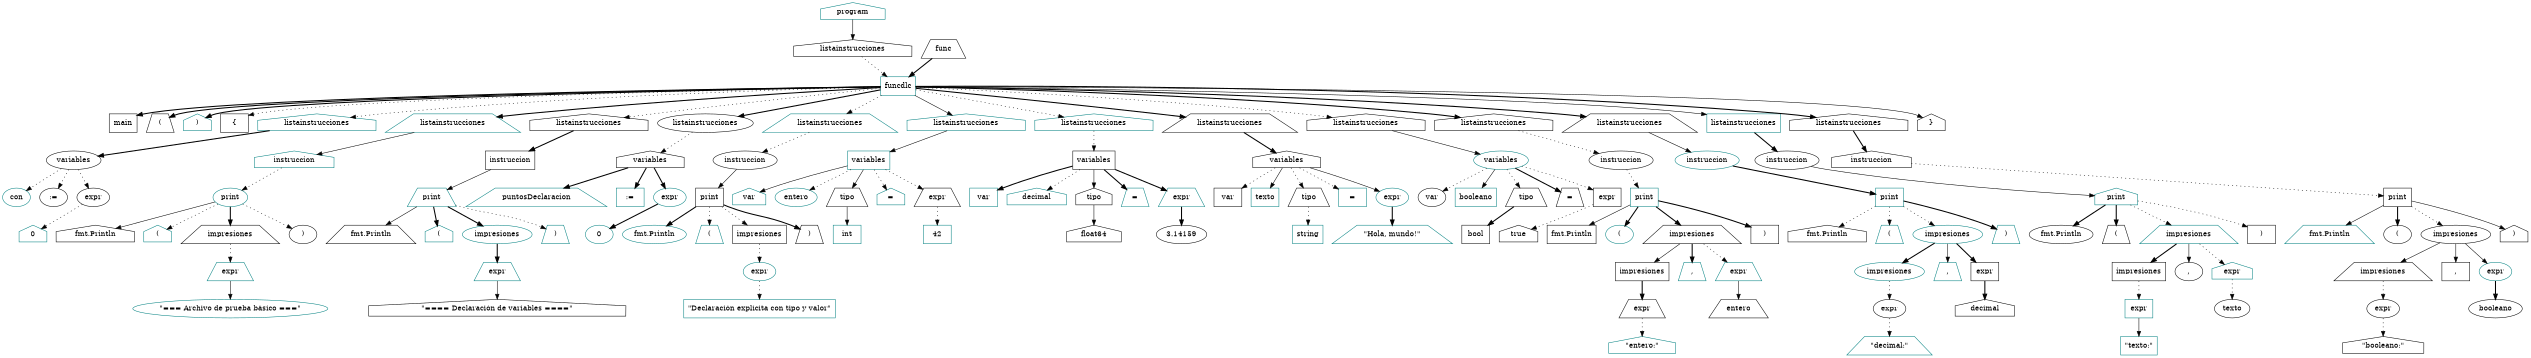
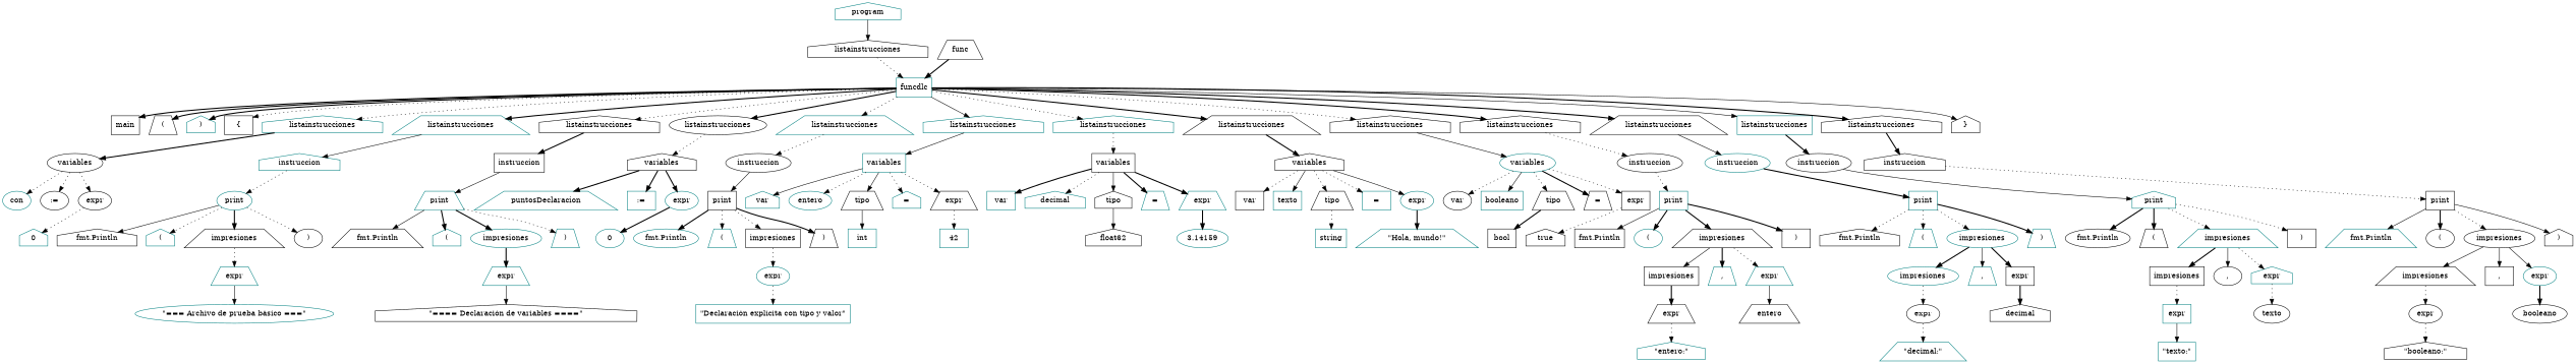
  digraph {
    node [color=black shape=trapezium]
    edge [style=dotted]
    n1 [color=teal label=program shape=house]
    n2 [label=listainstrucciones shape=house]
    n3 [color=teal label=funcdlc shape=box]
    n4 [label=main shape=box]
    n5 [label="("]
    n6 [color=teal label=")" shape=house]
    n7 [label="{" shape=box]
    n8 [color=teal label=listainstrucciones shape=house]
    n9 [color=teal label=listainstrucciones]
    n10 [label=listainstrucciones shape=house]
    n11 [label=listainstrucciones shape=ellipse]
    n12 [color=teal label=listainstrucciones]
    n13 [color=teal label=listainstrucciones shape=house]
    n14 [color=teal label=listainstrucciones shape=house]
    n15 [label=listainstrucciones]
    n16 [label=listainstrucciones shape=house]
    n17 [label=listainstrucciones shape=house]
    n18 [label=listainstrucciones]
    n19 [color=teal label=listainstrucciones shape=box]
    n20 [label=listainstrucciones shape=house]
    n21 [label="}" shape=house]
    n22 [label=func]
    n23 [label=variables shape=ellipse]
    n24 [color=teal label=instruccion shape=house]
    n25 [label=instruccion shape=box]
    n26 [label=variables shape=house]
    n27 [label=instruccion shape=ellipse]
    n28 [color=teal label=variables shape=box]
    n29 [label=variables shape=box]
    n30 [label=variables shape=house]
    n31 [color=teal label=variables shape=ellipse]
    n32 [label=instruccion shape=ellipse]
    n33 [color=teal label=instruccion shape=ellipse]
    n34 [label=instruccion shape=ellipse]
    n35 [label=instruccion shape=house]
    n36 [color=teal label=con shape=ellipse]
    n37 [label=":=" shape=ellipse]
    n38 [label=expr shape=ellipse]
    n39 [color=teal label=0 shape=house]
    n40 [color=teal label=print shape=ellipse]
    n41 [label="fmt.Println" shape=house]
    n42 [color=teal label="(" shape=house]
    n43 [label=impresiones]
    n44 [label=")" shape=ellipse]
    n45 [color=teal label=expr]
    n46 [color=teal label="\"=== Archivo de prueba básico ===\"" shape=ellipse]
    n47 [color=teal label=print]
    n48 [label="fmt.Println"]
    n49 [color=teal label="(" shape=house]
    n50 [color=teal label=impresiones shape=ellipse]
    n51 [color=teal label=")"]
    n52 [color=teal label=expr]
    n53 [label="\"==== Declaración de variables ====\"" shape=house]
    n54 [color=teal label=puntosDeclaracion]
    n55 [color=teal label=":=" shape=box]
    n56 [color=teal label=expr shape=ellipse]
    n57 [color=teal label=0 shape=ellipse]
    n58 [label=print shape=box]
    n59 [color=teal label="fmt.Println" shape=ellipse]
    n60 [color=teal label="("]
    n61 [label=impresiones shape=box]
    n62 [label=")"]
    n63 [color=teal label=expr shape=ellipse]
    n64 [color=teal label="\"Declaración explícita con tipo y valor\"" shape=box]
    n65 [color=teal label=var shape=house]
    n66 [color=teal label=entero shape=ellipse]
    n67 [label=tipo]
    n68 [color=teal label="=" shape=house]
    n69 [label=expr]
    n70 [color=teal label=int shape=box]
    n71 [color=teal label=42 shape=box]
    n72 [color=teal label=var shape=box]
    n73 [color=teal label=decimal shape=house]
    n74 [label=tipo shape=house]
    n75 [color=teal label="="]
    n76 [color=teal label=expr]
-   n77 [label=float64 shape=house]
-   n78 [label=3.14159 shape=ellipse]
+   n77 [label=float62 shape=house]
+   n78 [color=teal label=3.14159 shape=ellipse]
    n79 [label=var shape=box]
    n80 [color=teal label=texto shape=box]
    n81 [label=tipo]
    n82 [color=teal label="=" shape=box]
    n83 [color=teal label=expr shape=ellipse]
    n84 [color=teal label=string shape=box]
    n85 [color=teal label="\"Hola, mundo!\""]
    n86 [label=var shape=ellipse]
    n87 [color=teal label=booleano shape=box]
    n88 [label=tipo]
    n89 [label="="]
    n90 [label=expr shape=box]
    n91 [label=bool shape=box]
    n92 [label=true shape=house]
    n93 [color=teal label=print shape=box]
    n94 [label="fmt.Println" shape=box]
    n95 [color=teal label="(" shape=ellipse]
    n96 [label=impresiones]
    n97 [label=")" shape=box]
    n98 [label=impresiones shape=box]
    n99 [color=teal label=","]
    n100 [color=teal label=expr]
    n101 [label=expr]
    n102 [label=entero]
    n103 [color=teal label="\"entero:\"" shape=house]
    n104 [color=teal label=print shape=box]
    n105 [label="fmt.Println" shape=house]
    n106 [color=teal label="("]
    n107 [color=teal label=impresiones shape=ellipse]
    n108 [color=teal label=")"]
    n109 [color=teal label=impresiones shape=ellipse]
    n110 [color=teal label=","]
    n111 [label=expr shape=box]
    n112 [label=expr shape=ellipse]
    n113 [label=decimal shape=house]
    n114 [color=teal label="\"decimal:\""]
    n115 [color=teal label=print shape=house]
    n116 [label="fmt.Println" shape=ellipse]
    n117 [label="("]
    n118 [color=teal label=impresiones]
    n119 [label=")" shape=box]
    n120 [label=impresiones shape=box]
    n121 [label="," shape=ellipse]
    n122 [color=teal label=expr shape=house]
    n123 [color=teal label=expr shape=box]
    n124 [label=texto shape=ellipse]
    n125 [color=teal label="\"texto:\"" shape=box]
    n126 [label=print shape=box]
    n127 [color=teal label="fmt.Println"]
    n128 [label="(" shape=ellipse]
    n129 [label=impresiones shape=ellipse]
    n130 [label=")" shape=house]
    n131 [label=impresiones]
    n132 [label="," shape=box]
    n133 [color=teal label=expr shape=ellipse]
    n134 [label=expr shape=ellipse]
    n135 [label=booleano shape=ellipse]
    n136 [label="\"booleano:\"" shape=house]
    n1 -> n2 [style=solid]
    n2 -> n3
    n3 -> n4 [style=bold]
    n3 -> n5 [style=bold]
    n3 -> n6 [style=bold]
    n3 -> n7
    n3 -> n8
    n3 -> n9 [style=bold]
    n3 -> n10
    n3 -> n11 [style=bold]
    n3 -> n12
    n3 -> n13 [style=solid]
    n3 -> n14
    n3 -> n15 [style=bold]
    n3 -> n16
    n3 -> n17 [style=bold]
    n3 -> n18 [style=bold]
    n3 -> n19 [style=solid]
    n3 -> n20 [style=bold]
    n3 -> n21 [style=solid]
    n8 -> n23 [style=bold]
    n9 -> n24 [style=solid]
    n10 -> n25 [style=bold]
    n11 -> n26
    n12 -> n27
    n13 -> n28 [style=solid]
    n14 -> n29
    n15 -> n30 [style=bold]
    n16 -> n31 [style=solid]
    n17 -> n32
    n18 -> n33 [style=solid]
    n19 -> n34 [style=bold]
    n20 -> n35 [style=bold]
    n22 -> n3 [style=bold]
    n23 -> n36
    n23 -> n37
    n23 -> n38
    n24 -> n40
    n25 -> n47 [style=solid]
    n26 -> n54 [style=bold]
    n26 -> n55 [style=bold]
    n26 -> n56 [style=bold]
    n27 -> n58 [style=solid]
    n28 -> n65 [style=solid]
    n28 -> n66
    n28 -> n67 [style=solid]
    n28 -> n68
    n28 -> n69
    n29 -> n72 [style=bold]
    n29 -> n73
    n29 -> n74 [style=solid]
    n29 -> n75 [style=bold]
    n29 -> n76 [style=bold]
    n30 -> n79
    n30 -> n80 [style=solid]
    n30 -> n81
    n30 -> n82
    n30 -> n83 [style=solid]
    n31 -> n86
    n31 -> n87 [style=solid]
    n31 -> n88
    n31 -> n89 [style=bold]
    n31 -> n90
    n32 -> n93
    n33 -> n104 [style=bold]
    n34 -> n115 [style=solid]
    n35 -> n126
    n38 -> n39
    n40 -> n41 [style=solid]
    n40 -> n42
    n40 -> n43 [style=bold]
    n40 -> n44
    n43 -> n45
    n45 -> n46 [style=solid]
    n47 -> n48 [style=solid]
    n47 -> n49 [style=bold]
    n47 -> n50 [style=bold]
    n47 -> n51
    n50 -> n52 [style=bold]
    n52 -> n53 [style=solid]
    n56 -> n57 [style=bold]
    n58 -> n59 [style=bold]
    n58 -> n60
    n58 -> n61
    n58 -> n62 [style=bold]
    n61 -> n63
    n63 -> n64
    n67 -> n70 [style=solid]
    n69 -> n71
    n74 -> n77 [style=solid]
    n76 -> n78 [style=bold]
    n81 -> n84
    n83 -> n85 [style=bold]
    n88 -> n91 [style=bold]
    n90 -> n92
    n93 -> n94 [style=solid]
    n93 -> n95 [style=bold]
    n93 -> n96 [style=bold]
    n93 -> n97 [style=bold]
    n96 -> n98 [style=solid]
    n96 -> n99 [style=bold]
    n96 -> n100
    n98 -> n101 [style=bold]
    n100 -> n102 [style=solid]
    n101 -> n103
    n104 -> n105
    n104 -> n106
    n104 -> n107
    n104 -> n108 [style=bold]
    n107 -> n109 [style=bold]
    n107 -> n110 [style=solid]
    n107 -> n111 [style=bold]
    n109 -> n112
    n111 -> n113 [style=bold]
    n112 -> n114
    n115 -> n116 [style=bold]
    n115 -> n117 [style=bold]
    n115 -> n118
    n115 -> n119
    n118 -> n120 [style=bold]
    n118 -> n121 [style=solid]
    n118 -> n122
    n120 -> n123
    n122 -> n124
    n123 -> n125 [style=solid]
    n126 -> n127 [style=solid]
    n126 -> n128 [style=bold]
    n126 -> n129
    n126 -> n130 [style=solid]
    n129 -> n131 [style=solid]
    n129 -> n132 [style=solid]
    n129 -> n133 [style=solid]
    n131 -> n134
    n133 -> n135 [style=bold]
    n134 -> n136
  }
